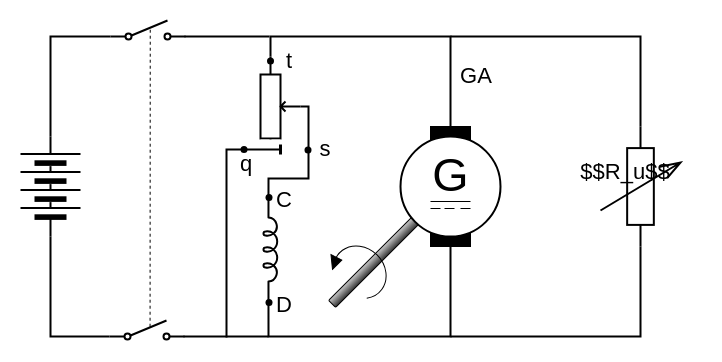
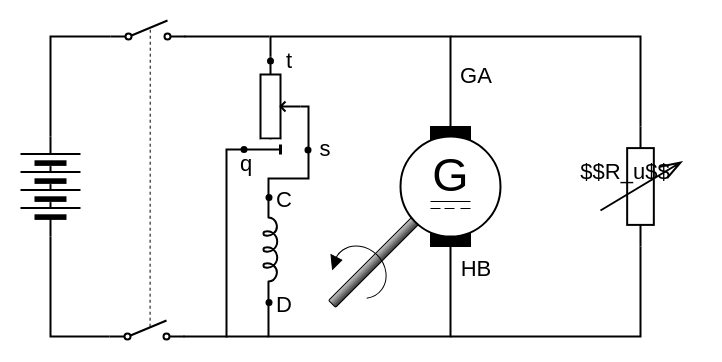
  <mxCell id="0" />
  <mxCell id="1" parent="0" />
  <mxCell id="2" value="" style="rounded=1;whiteSpace=wrap;html=1;rotation=-225;gradientColor=#333333;gradientDirection=north;fillColor=#CCCCCC;" vertex="1" parent="1"><mxGeometry x="314" y="256" width="120" height="10" as="geometry" /></mxCell>
  <mxCell id="3" style="edgeStyle=orthogonalEdgeStyle;rounded=0;orthogonalLoop=1;jettySize=auto;html=1;exitX=1;exitY=0.5;exitDx=0;exitDy=0;entryX=0;entryY=0.8;entryDx=0;entryDy=0;endArrow=none;endFill=0;strokeWidth=2;" edge="1" parent="1" source="5" target="26"><mxGeometry relative="1" as="geometry" /></mxCell>
  <mxCell id="4" style="edgeStyle=orthogonalEdgeStyle;rounded=0;orthogonalLoop=1;jettySize=auto;html=1;exitX=0;exitY=0.5;exitDx=0;exitDy=0;entryX=0;entryY=0.8;entryDx=0;entryDy=0;endArrow=none;endFill=0;strokeWidth=2;" edge="1" parent="1" source="5" target="7"><mxGeometry relative="1" as="geometry" /></mxCell>
  <mxCell id="5" value="" style="pointerEvents=1;verticalLabelPosition=bottom;shadow=0;dashed=0;align=center;html=1;verticalAlign=top;shape=mxgraph.electrical.miscellaneous.batteryStack;direction=north;strokeWidth=2;" vertex="1" parent="1"><mxGeometry x="20" y="136" width="60" height="100" as="geometry" /></mxCell>
  <mxCell id="6" style="edgeStyle=orthogonalEdgeStyle;rounded=0;orthogonalLoop=1;jettySize=auto;html=1;exitX=1;exitY=0.8;exitDx=0;exitDy=0;strokeWidth=2;endArrow=none;endFill=0;" edge="1" parent="1"><mxGeometry relative="1" as="geometry"><mxPoint x="268" y="336" as="targetPoint" /><mxPoint x="183" y="336" as="sourcePoint" /></mxGeometry></mxCell>
  <mxCell id="7" value="" style="html=1;shape=mxgraph.electrical.electro-mechanical.singleSwitch;aspect=fixed;elSwitchState=off;strokeWidth=2;" vertex="1" parent="1"><mxGeometry x="109" y="320" width="75" height="20" as="geometry" /></mxCell>
  <mxCell id="8" style="edgeStyle=orthogonalEdgeStyle;rounded=0;orthogonalLoop=1;jettySize=auto;html=1;exitX=1;exitY=0.5;exitDx=0;exitDy=0;exitPerimeter=0;strokeWidth=2;endArrow=none;endFill=0;" edge="1" parent="1" source="10"><mxGeometry relative="1" as="geometry"><mxPoint x="450" y="36" as="targetPoint" /><Array as="points"><mxPoint x="640" y="36" /></Array></mxGeometry></mxCell>
  <mxCell id="9" style="edgeStyle=orthogonalEdgeStyle;rounded=0;orthogonalLoop=1;jettySize=auto;html=1;exitX=0;exitY=0.5;exitDx=0;exitDy=0;exitPerimeter=0;strokeWidth=2;endArrow=none;endFill=0;" edge="1" parent="1" source="10"><mxGeometry relative="1" as="geometry"><mxPoint x="450" y="336" as="targetPoint" /><Array as="points"><mxPoint x="640" y="336" /></Array></mxGeometry></mxCell>
  <mxCell id="10" value="" style="pointerEvents=1;verticalLabelPosition=bottom;shadow=0;dashed=0;align=center;html=1;verticalAlign=top;shape=mxgraph.electrical.resistors.variable_resistor_1;rotation=-90;flipV=1;strokeWidth=2;" vertex="1" parent="1"><mxGeometry x="580" y="146" width="120" height="80" as="geometry" /></mxCell>
  <mxCell id="11" style="edgeStyle=orthogonalEdgeStyle;rounded=0;orthogonalLoop=1;jettySize=auto;html=1;exitX=1;exitY=0.645;exitDx=0;exitDy=0;exitPerimeter=0;entryX=0.5;entryY=1;entryDx=0;entryDy=0;strokeWidth=2;endArrow=none;endFill=0;" edge="1" parent="1" source="12" target="16"><mxGeometry relative="1" as="geometry"><Array as="points"><mxPoint x="268" y="336" /><mxPoint x="450" y="336" /></Array></mxGeometry></mxCell>
  <mxCell id="12" value="" style="pointerEvents=1;verticalLabelPosition=bottom;shadow=0;dashed=0;align=center;html=1;verticalAlign=top;shape=mxgraph.electrical.inductors.inductor_5;rotation=90;strokeWidth=2;" vertex="1" parent="1"><mxGeometry x="220" y="242" width="100" height="14" as="geometry" /></mxCell>
  <mxCell id="13" style="edgeStyle=orthogonalEdgeStyle;rounded=0;orthogonalLoop=1;jettySize=auto;html=1;exitX=1;exitY=0.25;exitDx=0;exitDy=0;exitPerimeter=0;entryX=0.5;entryY=0;entryDx=0;entryDy=0;strokeWidth=2;endArrow=none;endFill=0;" edge="1" parent="1" source="14" target="16"><mxGeometry relative="1" as="geometry" /></mxCell>
  <mxCell id="14" value="" style="pointerEvents=1;verticalLabelPosition=bottom;shadow=0;dashed=0;align=center;html=1;verticalAlign=top;shape=mxgraph.electrical.resistors.potentiometer_1;rotation=-90;strokeWidth=2;" vertex="1" parent="1"><mxGeometry x="230" y="86" width="100" height="40" as="geometry" /></mxCell>
  <mxCell id="15" value="" style="group;strokeWidth=2;" vertex="1" connectable="0" parent="1"><mxGeometry x="400" y="126" width="100" height="120" as="geometry" /></mxCell>
  <mxCell id="16" value="" style="rounded=0;whiteSpace=wrap;html=1;fillStyle=solid;fillColor=#000000;" vertex="1" parent="15"><mxGeometry x="30" width="40" height="120" as="geometry" /></mxCell>
  <mxCell id="17" value="&lt;font style=&quot;font-size: 56px;&quot;&gt;&lt;sup&gt;&lt;font style=&quot;line-height: 80%;&quot;&gt;G&lt;/font&gt;&lt;/sup&gt;&lt;/font&gt;" style="verticalLabelPosition=middle;shadow=0;dashed=0;align=center;html=1;verticalAlign=middle;strokeWidth=2;shape=ellipse;fontSize=32;perimeter=ellipsePerimeter;" vertex="1" parent="15"><mxGeometry y="10" width="100" height="100" as="geometry" /></mxCell>
  <mxCell id="18" value="" style="group" vertex="1" connectable="0" parent="15"><mxGeometry x="30" y="75" width="40" height="7" as="geometry" /></mxCell>
  <mxCell id="19" value="" style="endArrow=none;html=1;rounded=0;" edge="1" parent="18"><mxGeometry width="50" height="50" relative="1" as="geometry"><mxPoint x="40" as="sourcePoint" /><mxPoint as="targetPoint" /></mxGeometry></mxCell>
  <mxCell id="20" value="" style="endArrow=none;html=1;rounded=0;" edge="1" parent="18"><mxGeometry width="50" height="50" relative="1" as="geometry"><mxPoint x="10" y="7" as="sourcePoint" /><mxPoint y="7" as="targetPoint" /></mxGeometry></mxCell>
  <mxCell id="21" value="" style="endArrow=none;html=1;rounded=0;" edge="1" parent="18"><mxGeometry width="50" height="50" relative="1" as="geometry"><mxPoint x="24" y="7" as="sourcePoint" /><mxPoint x="14" y="7" as="targetPoint" /></mxGeometry></mxCell>
  <mxCell id="22" value="" style="endArrow=none;html=1;rounded=0;" edge="1" parent="18"><mxGeometry width="50" height="50" relative="1" as="geometry"><mxPoint x="40" y="7" as="sourcePoint" /><mxPoint x="30" y="7" as="targetPoint" /></mxGeometry></mxCell>
  <mxCell id="23" value="" style="rounded=0;whiteSpace=wrap;html=1;strokeColor=none;" vertex="1" parent="1"><mxGeometry x="260" y="139" width="20" height="20" as="geometry" /></mxCell>
  <mxCell id="24" value="" style="endArrow=none;html=1;rounded=0;strokeWidth=3;" edge="1" parent="1"><mxGeometry width="50" height="50" relative="1" as="geometry"><mxPoint x="280" y="154" as="sourcePoint" /><mxPoint x="280" y="144" as="targetPoint" /></mxGeometry></mxCell>
  <mxCell id="25" style="edgeStyle=orthogonalEdgeStyle;rounded=0;orthogonalLoop=1;jettySize=auto;html=1;exitX=1;exitY=0.8;exitDx=0;exitDy=0;strokeWidth=2;endArrow=none;endFill=0;" edge="1" parent="1"><mxGeometry relative="1" as="geometry"><mxPoint x="269" y="36" as="targetPoint" /><mxPoint x="184" y="36" as="sourcePoint" /></mxGeometry></mxCell>
  <mxCell id="26" value="" style="html=1;shape=mxgraph.electrical.electro-mechanical.singleSwitch;aspect=fixed;elSwitchState=off;strokeWidth=2;" vertex="1" parent="1"><mxGeometry x="110" y="20" width="75" height="20" as="geometry" /></mxCell>
  <mxCell id="27" value="" style="endArrow=none;dashed=1;html=1;rounded=0;entryX=0.53;entryY=0.389;entryDx=0;entryDy=0;entryPerimeter=0;exitX=0.541;exitY=0.311;exitDx=0;exitDy=0;exitPerimeter=0;" edge="1" parent="1" source="7" target="26"><mxGeometry width="50" height="50" relative="1" as="geometry"><mxPoint x="147.825" y="327" as="sourcePoint" /><mxPoint x="147.85" y="28.86" as="targetPoint" /></mxGeometry></mxCell>
  <mxCell id="28" value="" style="verticalLabelPosition=bottom;shadow=0;dashed=0;align=center;html=1;verticalAlign=top;shape=mxgraph.electrical.rot_mech.verticalLabelPosition=bottom;shadow=0;dashed=0;align=center;fillColor=strokeColor;html=1;verticalAlign=top;strokeWidth=1;shape=mxgraph.electrical.rot_mech.rotation;rotation=-135;" vertex="1" parent="1"><mxGeometry x="330" y="246" width="63.93" height="43.7" as="geometry" /></mxCell>
  <mxCell id="29" value="" style="shape=ellipse;fillColor=#000000;strokeColor=none;html=1;sketch=0;" vertex="1" parent="1"><mxGeometry x="266.5" y="57" width="7" height="7" as="geometry" /></mxCell>
  <mxCell id="30" value="" style="shape=ellipse;fillColor=#000000;strokeColor=none;html=1;sketch=0;" vertex="1" parent="1"><mxGeometry x="240" y="145.5" width="7" height="7" as="geometry" /></mxCell>
  <mxCell id="31" value="" style="endArrow=none;html=1;rounded=0;entryX=1;entryY=0.5;entryDx=0;entryDy=0;strokeWidth=2;" edge="1" parent="1" target="23"><mxGeometry width="50" height="50" relative="1" as="geometry"><mxPoint x="226" y="337" as="sourcePoint" /><mxPoint x="227" y="141" as="targetPoint" /><Array as="points"><mxPoint x="226" y="149" /></Array></mxGeometry></mxCell>
  <mxCell id="32" value="" style="shape=ellipse;fillColor=#000000;strokeColor=none;html=1;sketch=0;" vertex="1" parent="1"><mxGeometry x="304" y="146" width="7" height="7" as="geometry" /></mxCell>
  <mxCell id="33" style="edgeStyle=orthogonalEdgeStyle;rounded=0;orthogonalLoop=1;jettySize=auto;html=1;exitX=0.5;exitY=1;exitDx=0;exitDy=0;exitPerimeter=0;entryX=0;entryY=0.645;entryDx=0;entryDy=0;entryPerimeter=0;strokeWidth=2;endArrow=none;endFill=0;" edge="1" parent="1" source="14" target="12"><mxGeometry relative="1" as="geometry"><Array as="points"><mxPoint x="308" y="106" /><mxPoint x="308" y="178" /><mxPoint x="268" y="178" /></Array></mxGeometry></mxCell>
  <mxCell id="34" value="" style="shape=ellipse;fillColor=#000000;strokeColor=none;html=1;sketch=0;" vertex="1" parent="1"><mxGeometry x="265" y="193.5" width="7" height="7" as="geometry" /></mxCell>
  <mxCell id="35" value="" style="shape=ellipse;fillColor=#000000;strokeColor=none;html=1;sketch=0;" vertex="1" parent="1"><mxGeometry x="265" y="298.5" width="7" height="7" as="geometry" /></mxCell>
  <mxCell id="36" value="&lt;font style=&quot;font-size: 22px;&quot;&gt;t&lt;/font&gt;" style="text;html=1;align=center;verticalAlign=middle;whiteSpace=wrap;rounded=0;" vertex="1" parent="1"><mxGeometry x="273" y="45.5" width="32" height="30" as="geometry" /></mxCell>
  <mxCell id="37" value="&lt;font style=&quot;font-size: 22px;&quot;&gt;s&lt;/font&gt;" style="text;html=1;align=center;verticalAlign=middle;whiteSpace=wrap;rounded=0;" vertex="1" parent="1"><mxGeometry x="309" y="134" width="32" height="30" as="geometry" /></mxCell>
  <mxCell id="38" value="&lt;font style=&quot;font-size: 22px;&quot;&gt;q&lt;/font&gt;" style="text;html=1;align=center;verticalAlign=middle;whiteSpace=wrap;rounded=0;" vertex="1" parent="1"><mxGeometry x="230" y="149" width="32" height="30" as="geometry" /></mxCell>
  <mxCell id="39" value="&lt;font style=&quot;font-size: 22px;&quot;&gt;C&lt;/font&gt;" style="text;html=1;align=center;verticalAlign=middle;whiteSpace=wrap;rounded=0;" vertex="1" parent="1"><mxGeometry x="268" y="185" width="32" height="30" as="geometry" /></mxCell>
  <mxCell id="40" value="&lt;font style=&quot;font-size: 22px;&quot;&gt;D&lt;/font&gt;" style="text;html=1;align=center;verticalAlign=middle;whiteSpace=wrap;rounded=0;" vertex="1" parent="1"><mxGeometry x="268" y="290" width="32" height="30" as="geometry" /></mxCell>
  <mxCell id="41" value="&lt;font style=&quot;font-size: 22px;&quot;&gt;GA&lt;/font&gt;" style="text;html=1;align=center;verticalAlign=middle;whiteSpace=wrap;rounded=0;" vertex="1" parent="1"><mxGeometry x="460" y="61" width="32" height="30" as="geometry" /></mxCell>
+ <mxCell id="42" value="&lt;font style=&quot;font-size: 22px;&quot;&gt;HB&lt;/font&gt;" style="text;html=1;align=center;verticalAlign=middle;whiteSpace=wrap;rounded=0;" vertex="1" parent="1"><mxGeometry x="460" y="254" width="32" height="30" as="geometry" /></mxCell>
  <mxCell id="43" value="$$R_u$$" style="text;html=1;align=center;verticalAlign=middle;whiteSpace=wrap;rounded=0;fontSize=22;" vertex="1" parent="1"><mxGeometry x="608" y="157" width="34" height="30" as="geometry" /></mxCell>
